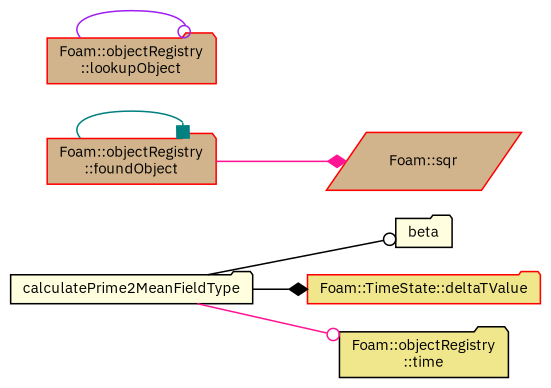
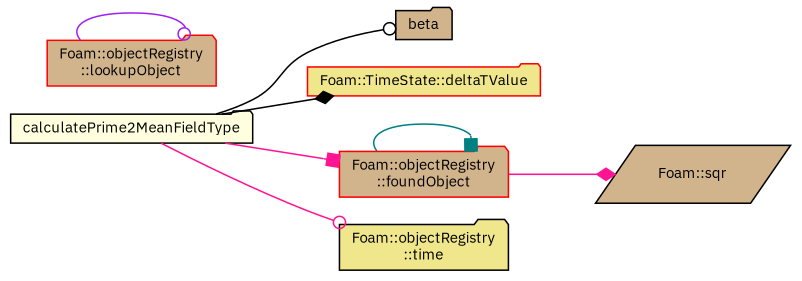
  digraph {
    fontname="IBM Plex Sans"
    rankdir=LR
    node [color=red fillcolor=tan fontname="IBM Plex Sans" fontsize=10 shape=folder style=filled]
    edge [arrowhead=odot color=deeppink fontname="IBM Plex Sans" fontsize=10 labelfontname=FreeSans labelfontsize=10 style=solid]
    n1 [color=black fillcolor=lightyellow fontcolor=black height=0.2 label=calculatePrime2MeanFieldType width=0.4]
-   n2 [color=black fillcolor=lightyellow height=0.2 label=beta width=0.4]
+   n2 [color=black height=0.2 label=beta width=0.4]
    n3 [fillcolor=khaki height=0.2 label="Foam::TimeState::deltaTValue" width=0.4]
    n4 [height=0.2 label="Foam::objectRegistry\l::foundObject" width=0.4]
    n5 [color=black fillcolor=khaki height=0.2 label="Foam::objectRegistry\l::time" width=0.4]
-   n6 [height=0.2 label="Foam::sqr" shape=parallelogram width=0.4]
+   n6 [color=black height=0.2 label="Foam::sqr" shape=parallelogram width=0.4]
    n7 [height=0.2 label="Foam::objectRegistry\l::lookupObject" width=0.4]
    n1 -> n2 [color=black]
    n1 -> n3 [arrowhead=diamond color=black]
+   n1 -> n4 [arrowhead=box]
    n1 -> n5
    n4 -> n4 [arrowhead=box color=teal]
    n4 -> n6 [arrowhead=diamond]
    n7 -> n7 [color=purple]
  }
